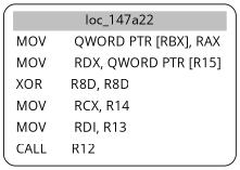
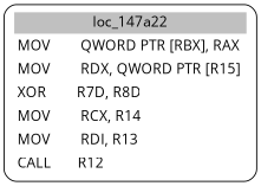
  digraph {
    fontname="Open Sans"
-   n1 [fontname="Open Sans" label=<<table border="0" cellborder="0" cellpadding="3"><tr><td align="center" colspan="2" bgcolor="grey">loc_147a22</td></tr><tr><td align="left">MOV        QWORD PTR [RBX], RAX</td></tr><tr><td align="left">MOV        RDX, QWORD PTR [R15]</td></tr><tr><td align="left">XOR        R8D, R8D</td></tr><tr><td align="left">MOV        RCX, R14</td></tr><tr><td align="left">MOV        RDI, R13</td></tr><tr><td align="left">CALL       R12</td></tr></table>> shape=Mrecord]
+   n1 [fontname="Open Sans" label=<<table border="0" cellborder="0" cellpadding="3"><tr><td align="center" colspan="2" bgcolor="grey">loc_147a22</td></tr><tr><td align="left">MOV        QWORD PTR [RBX], RAX</td></tr><tr><td align="left">MOV        RDX, QWORD PTR [R15]</td></tr><tr><td align="left">XOR        R7D, R8D</td></tr><tr><td align="left">MOV        RCX, R14</td></tr><tr><td align="left">MOV        RDI, R13</td></tr><tr><td align="left">CALL       R12</td></tr></table>> shape=Mrecord]
  }
